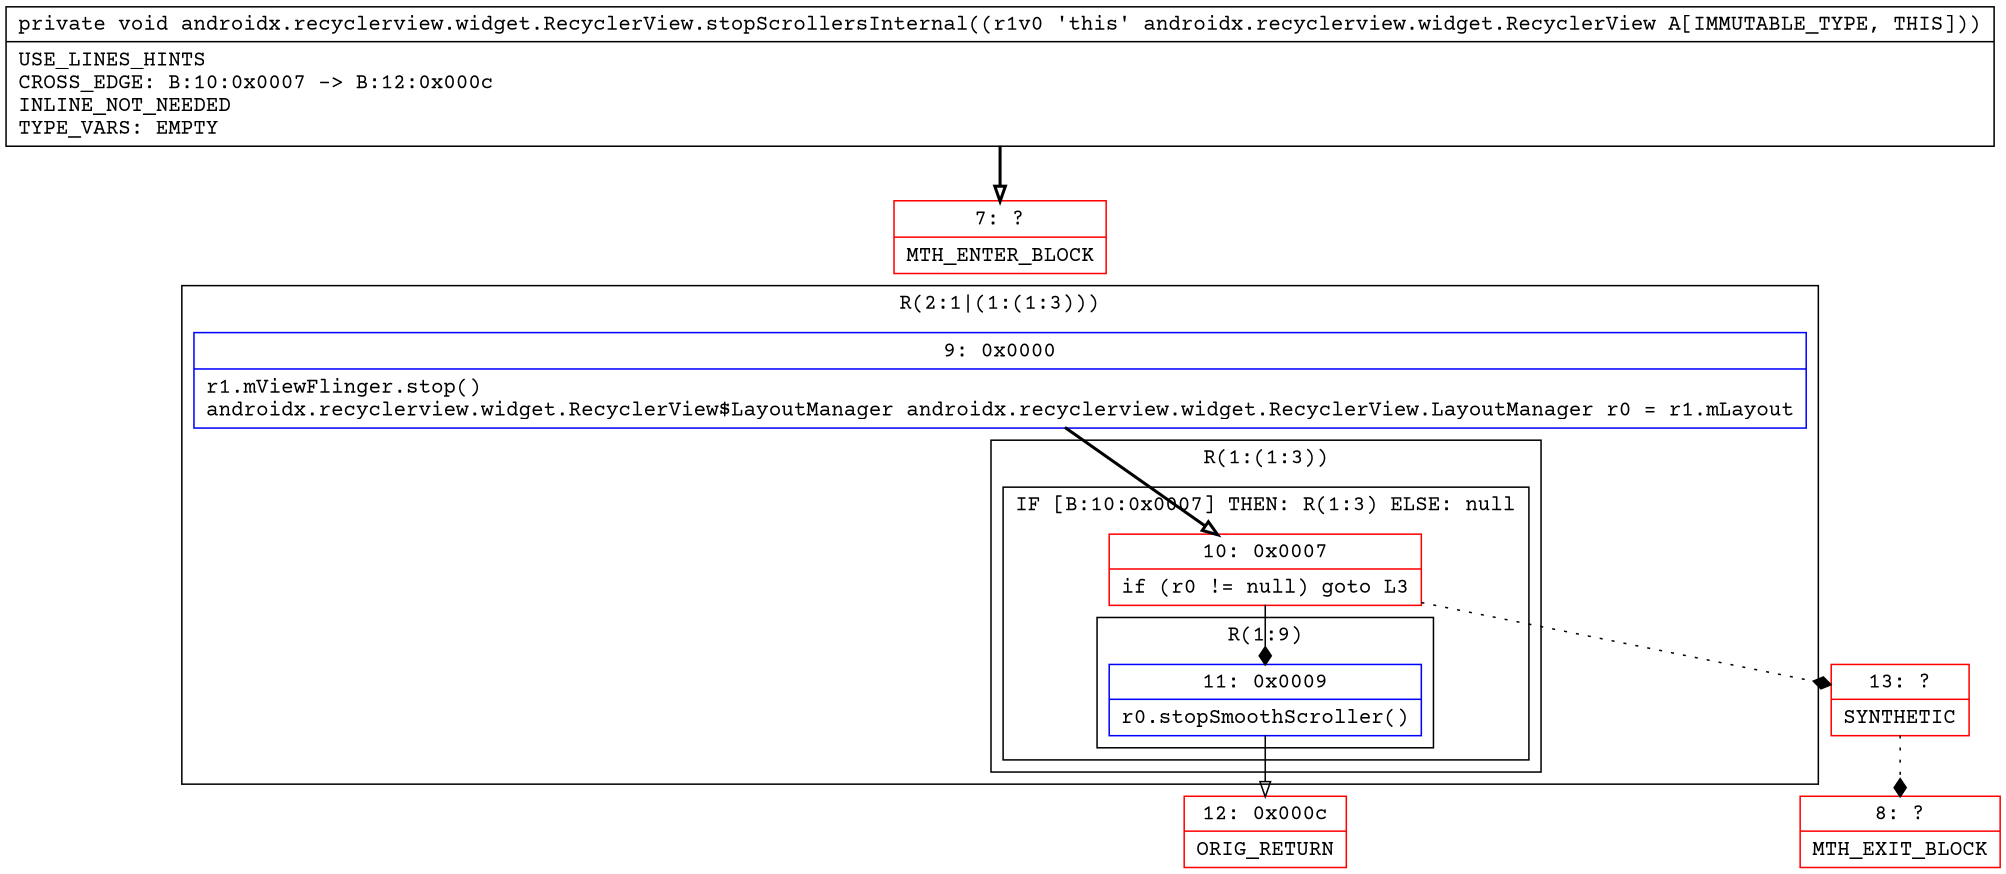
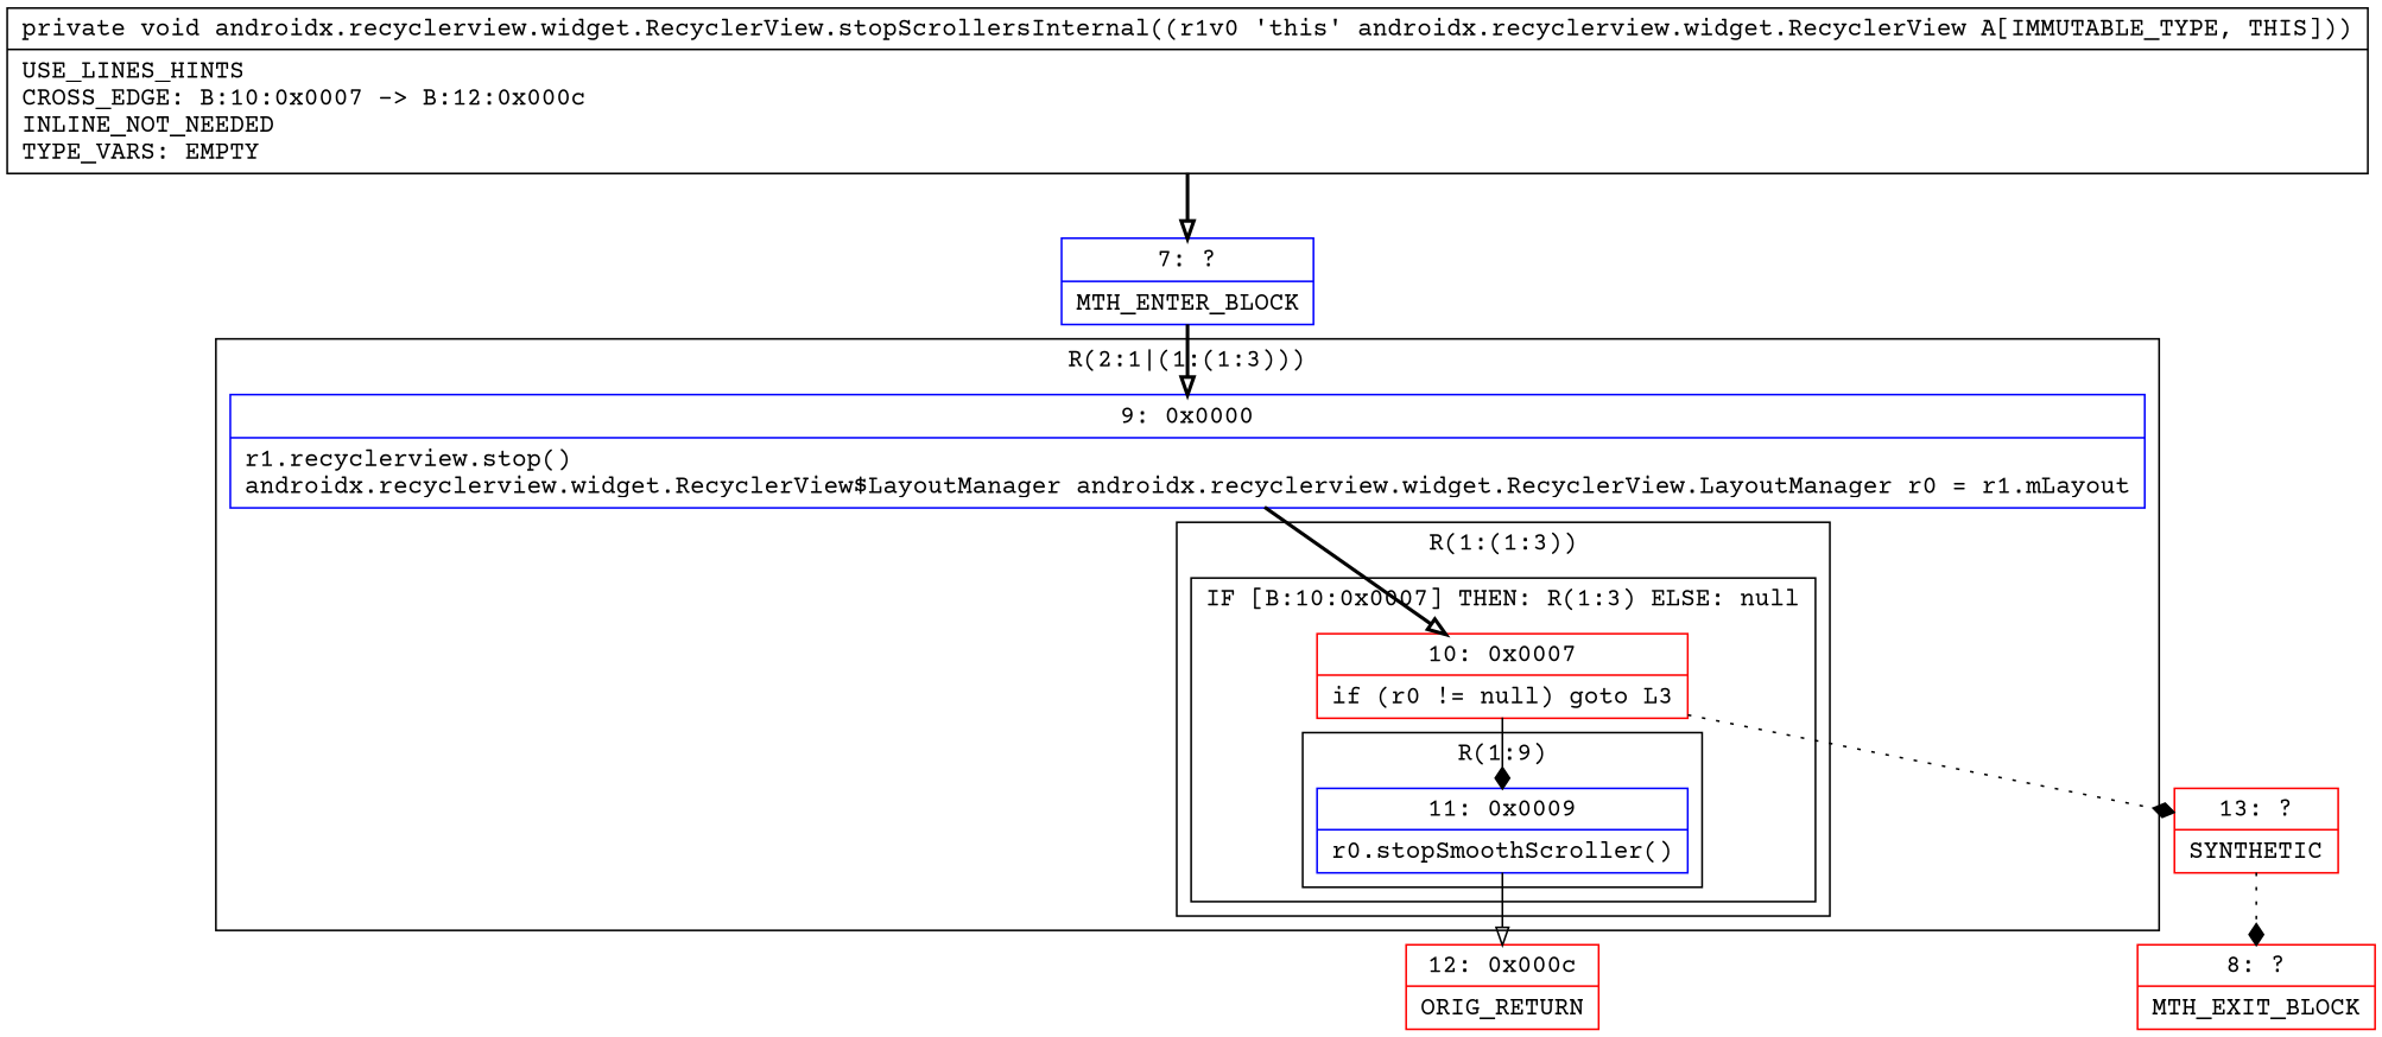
  digraph {
    fontname="Courier Prime"
    node [color=red fontname="Courier Prime" shape=record]
    edge [arrowhead=onormal fontname="Courier Prime" style=bold]
    n1 [color=blue label="{11\:\ 0x0009|r0.stopSmoothScroller()\l}"]
    n2 [label="{10\:\ 0x0007|if (r0 != null) goto L3\l}"]
-   n3 [color=blue label="{9\:\ 0x0000|r1.mViewFlinger.stop()\landroidx.recyclerview.widget.RecyclerView$LayoutManager androidx.recyclerview.widget.RecyclerView.LayoutManager r0 = r1.mLayout\l}"]
+   n3 [color=blue label="{9\:\ 0x0000|r1.recyclerview.stop()\landroidx.recyclerview.widget.RecyclerView$LayoutManager androidx.recyclerview.widget.RecyclerView.LayoutManager r0 = r1.mLayout\l}"]
    n4 [label="{12\:\ 0x000c|ORIG_RETURN\l}"]
    n5 [label="{13\:\ ?|SYNTHETIC\l}"]
    n6 [label="{8\:\ ?|MTH_EXIT_BLOCK\l}"]
-   n7 [label="{7\:\ ?|MTH_ENTER_BLOCK\l}"]
+   n7 [color=blue label="{7\:\ ?|MTH_ENTER_BLOCK\l}"]
    n8 [label="{private void androidx.recyclerview.widget.RecyclerView.stopScrollersInternal((r1v0 'this' androidx.recyclerview.widget.RecyclerView A[IMMUTABLE_TYPE, THIS]))  | USE_LINES_HINTS\lCROSS_EDGE: B:10:0x0007 \-\> B:12:0x000c\lINLINE_NOT_NEEDED\lTYPE_VARS: EMPTY\l}" color=""]
    subgraph cluster_1 {
      label="R(2:1|(1:(1:3)))"
      n3
      subgraph cluster_2 {
        label="R(1:(1:3))"
        subgraph cluster_3 {
          label="IF [B:10:0x0007] THEN: R(1:3) ELSE: null"
          n2
          subgraph cluster_4 {
            label="R(1:9)"
            n1
          }
        }
      }
    }
    n1 -> n4 [style=solid]
    n2 -> n1 [arrowhead=diamond style=solid]
    n2 -> n5 [arrowhead=diamond style=dotted]
    n3 -> n2
    n5 -> n6 [arrowhead=diamond style=dotted]
+   n7 -> n3
    n8 -> n7
  }
